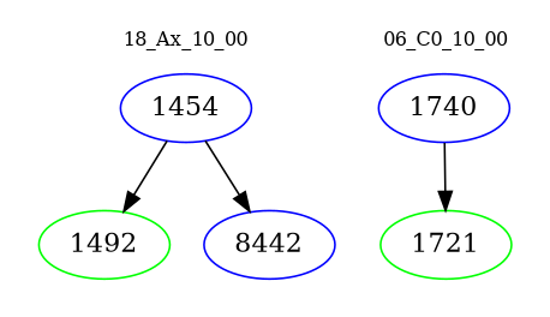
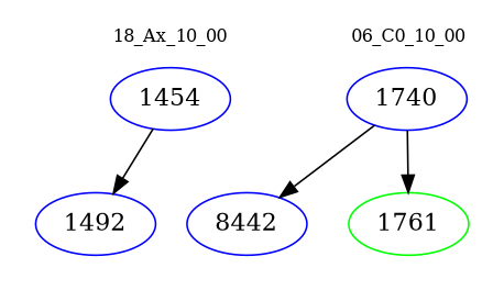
  digraph {
    node [color=blue]
    edge [color=black]
    n1 [label=1454]
    n2 [label=8442]
-   n3 [color=green label=1492]
+   n3 [label=1492]
    n4 [label=1740]
-   n5 [color=green label=1721]
+   n5 [color=green label=1761]
    subgraph cluster_1 {
      color=white
      fontsize=10
      label="18_Ax_10_00"
      n1
      n2
      n3
    }
    subgraph cluster_2 {
      color=white
      fontsize=10
      label="06_C0_10_00"
      n4
      n5
    }
-   n1 -> n2
+   n4 -> n2
    n1 -> n3
    n4 -> n5
  }
